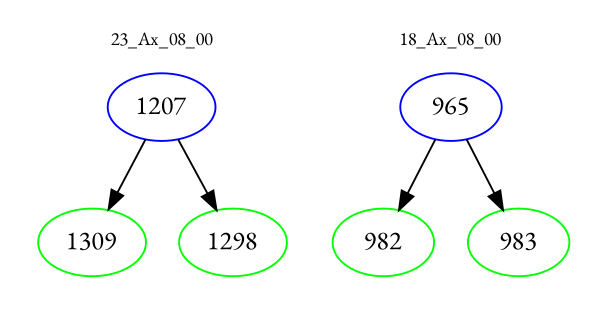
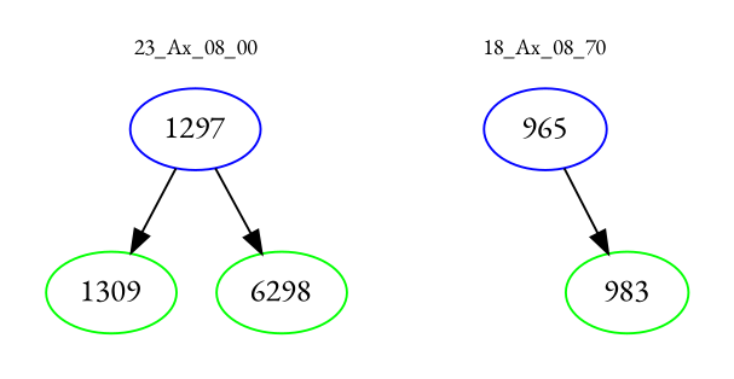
  digraph {
    fontname="EB Garamond"
    node [color=green fontname="EB Garamond"]
    edge [color=black fontname="EB Garamond"]
-   n1 [color=blue label=1207]
+   n1 [color=blue label=1297]
    n2 [label=1309]
-   n3 [label=1298]
+   n3 [label=6298]
    n4 [color=blue label=965]
-   n5 [label=982]
    n6 [label=983]
    subgraph cluster_1 {
      color=white
      fontsize=10
      label="23_Ax_08_00"
      n1
      n2
      n3
    }
    subgraph cluster_2 {
      color=white
      fontsize=10
-     label="18_Ax_08_00"
+     label="18_Ax_08_70"
      n4
-     n5
      n6
    }
    n1 -> n2
    n1 -> n3
-   n4 -> n5
    n4 -> n6
  }
